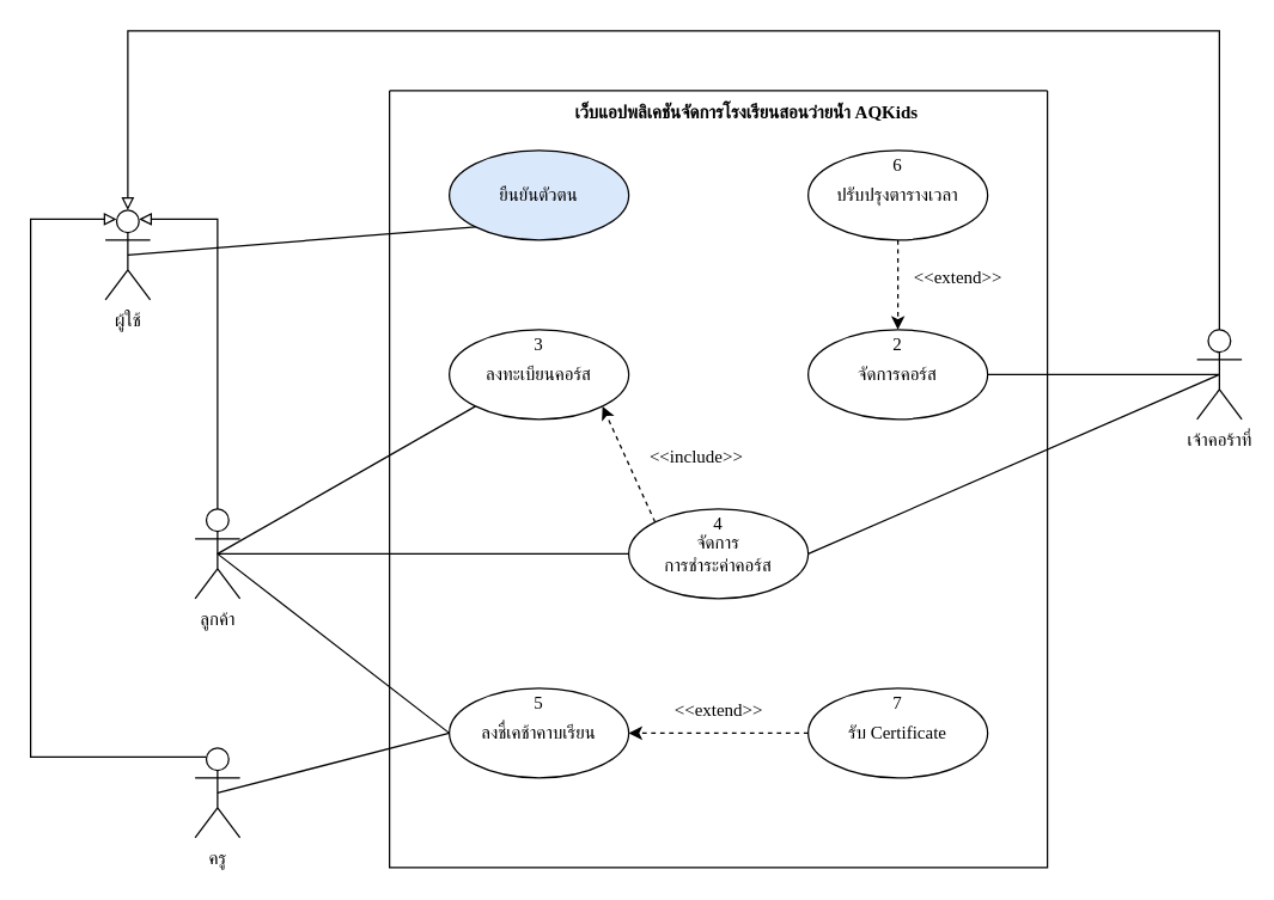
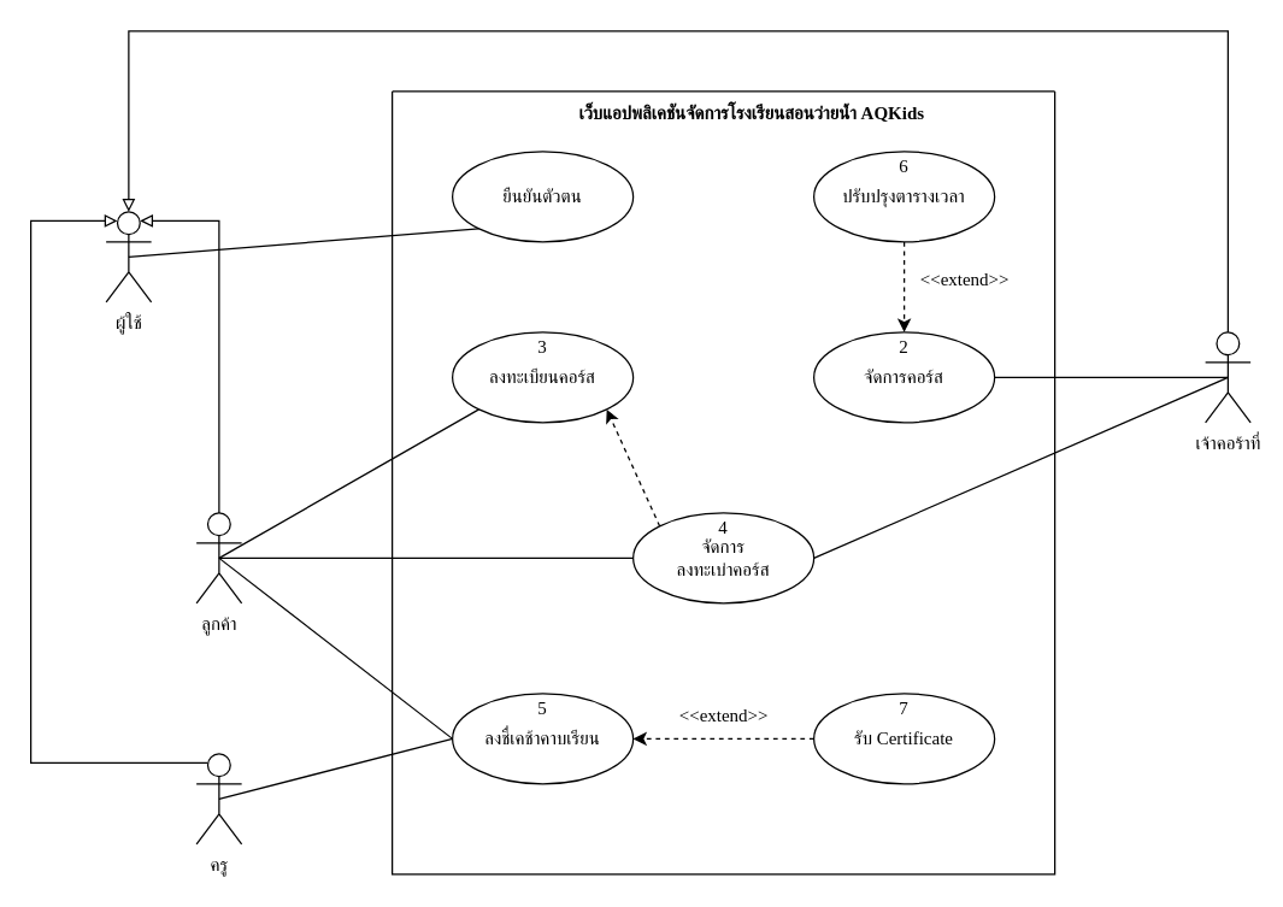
  <mxCell id="0" />
  <mxCell id="1" parent="0" />
  <mxCell id="2" style="rounded=0;orthogonalLoop=1;jettySize=auto;html=1;exitX=0.5;exitY=0.5;exitDx=0;exitDy=0;exitPerimeter=0;entryX=0;entryY=0.5;entryDx=0;entryDy=0;endArrow=none;endFill=0;fontFamily=Sarabun;movable=0;resizable=0;rotatable=0;deletable=0;editable=0;locked=1;connectable=0;fontSize=12;fontSource=https%3A%2F%2Ffonts.googleapis.com%2Fcss%3Ffamily%3DSarabun;" parent="1" source="5" target="28" edge="1"><mxGeometry relative="1" as="geometry" /></mxCell>
  <mxCell id="3" style="edgeStyle=none;shape=connector;rounded=0;orthogonalLoop=1;jettySize=auto;html=1;exitX=0.5;exitY=0.5;exitDx=0;exitDy=0;exitPerimeter=0;entryX=0;entryY=1;entryDx=0;entryDy=0;labelBackgroundColor=default;strokeColor=default;align=center;verticalAlign=middle;fontFamily=Sarabun;fontSize=12;fontColor=default;endArrow=none;endFill=0;movable=0;resizable=0;rotatable=0;deletable=0;editable=0;locked=1;connectable=0;fontSource=https%3A%2F%2Ffonts.googleapis.com%2Fcss%3Ffamily%3DSarabun;" parent="1" source="5" target="17" edge="1"><mxGeometry relative="1" as="geometry" /></mxCell>
  <mxCell id="4" style="edgeStyle=none;shape=connector;rounded=0;orthogonalLoop=1;jettySize=auto;html=1;exitX=0.5;exitY=0.5;exitDx=0;exitDy=0;exitPerimeter=0;labelBackgroundColor=default;strokeColor=default;align=center;verticalAlign=middle;fontFamily=Sarabun;fontSize=12;fontColor=default;endArrow=none;endFill=0;entryX=0;entryY=0.5;entryDx=0;entryDy=0;movable=0;resizable=0;rotatable=0;deletable=0;editable=0;locked=1;connectable=0;fontSource=https%3A%2F%2Ffonts.googleapis.com%2Fcss%3Ffamily%3DSarabun;" parent="1" source="5" target="14" edge="1"><mxGeometry relative="1" as="geometry"><mxPoint x="340" y="370.111" as="targetPoint" /></mxGeometry></mxCell>
  <mxCell id="5" value="ลูกค้า" style="shape=umlActor;verticalLabelPosition=bottom;verticalAlign=top;html=1;outlineConnect=0;fontFamily=Sarabun;movable=0;resizable=0;rotatable=0;deletable=0;editable=0;locked=1;connectable=0;fontSize=12;fontSource=https%3A%2F%2Ffonts.googleapis.com%2Fcss%3Ffamily%3DSarabun;" parent="1" vertex="1"><mxGeometry x="130" y="340" width="30" height="60" as="geometry" /></mxCell>
  <mxCell id="6" style="rounded=0;orthogonalLoop=1;jettySize=auto;html=1;exitX=0.5;exitY=0.5;exitDx=0;exitDy=0;exitPerimeter=0;entryX=1;entryY=0.5;entryDx=0;entryDy=0;endArrow=none;endFill=0;fontFamily=Sarabun;movable=0;resizable=0;rotatable=0;deletable=0;editable=0;locked=1;connectable=0;fontSize=12;fontSource=https%3A%2F%2Ffonts.googleapis.com%2Fcss%3Ffamily%3DSarabun;" parent="1" source="8" target="20" edge="1"><mxGeometry relative="1" as="geometry" /></mxCell>
  <mxCell id="7" style="edgeStyle=none;shape=connector;rounded=0;orthogonalLoop=1;jettySize=auto;html=1;exitX=0.5;exitY=0.5;exitDx=0;exitDy=0;exitPerimeter=0;entryX=1;entryY=0.5;entryDx=0;entryDy=0;labelBackgroundColor=default;strokeColor=default;align=center;verticalAlign=middle;fontFamily=Sarabun;fontSize=12;fontColor=default;endArrow=none;endFill=0;movable=0;resizable=0;rotatable=0;deletable=0;editable=0;locked=1;connectable=0;fontSource=https%3A%2F%2Ffonts.googleapis.com%2Fcss%3Ffamily%3DSarabun;" parent="1" source="8" target="28" edge="1"><mxGeometry relative="1" as="geometry" /></mxCell>
  <mxCell id="8" value="เจ้าคอร้าที่" style="shape=umlActor;verticalLabelPosition=bottom;verticalAlign=top;html=1;outlineConnect=0;fontFamily=Sarabun;movable=0;resizable=0;rotatable=0;deletable=0;editable=0;locked=1;connectable=0;fontSize=12;fontSource=https%3A%2F%2Ffonts.googleapis.com%2Fcss%3Ffamily%3DSarabun;" parent="1" vertex="1"><mxGeometry x="800" y="220" width="30" height="60" as="geometry" /></mxCell>
  <mxCell id="9" style="edgeStyle=none;shape=connector;rounded=0;orthogonalLoop=1;jettySize=auto;html=1;exitX=0.5;exitY=0.5;exitDx=0;exitDy=0;exitPerimeter=0;entryX=0;entryY=0.5;entryDx=0;entryDy=0;labelBackgroundColor=default;strokeColor=default;align=center;verticalAlign=middle;fontFamily=Sarabun;fontSize=12;fontColor=default;endArrow=none;endFill=0;movable=0;resizable=0;rotatable=0;deletable=0;editable=0;locked=1;connectable=0;fontSource=https%3A%2F%2Ffonts.googleapis.com%2Fcss%3Ffamily%3DSarabun;" parent="1" source="10" target="14" edge="1"><mxGeometry relative="1" as="geometry" /></mxCell>
  <mxCell id="10" value="ครู" style="shape=umlActor;verticalLabelPosition=bottom;verticalAlign=top;html=1;outlineConnect=0;fontFamily=Sarabun;movable=0;resizable=0;rotatable=0;deletable=0;editable=0;locked=1;connectable=0;fontSize=12;fontSource=https%3A%2F%2Ffonts.googleapis.com%2Fcss%3Ffamily%3DSarabun;" parent="1" vertex="1"><mxGeometry x="130" y="500" width="30" height="60" as="geometry" /></mxCell>
  <mxCell id="11" value="" style="swimlane;startSize=0;fontFamily=Sarabun;movable=0;resizable=0;rotatable=0;deletable=0;editable=0;locked=1;connectable=0;fontSize=12;fontSource=https%3A%2F%2Ffonts.googleapis.com%2Fcss%3Ffamily%3DSarabun;" parent="1" vertex="1"><mxGeometry x="260" y="60" width="440" height="520" as="geometry"><mxRectangle x="80" y="-80" width="50" height="40" as="alternateBounds" /></mxGeometry></mxCell>
  <mxCell id="12" value="เว็บแอปพลิเคชันจัดการโรงเรียนสอนว่ายน้ำ AQKids&amp;nbsp;" style="text;html=1;align=center;verticalAlign=middle;resizable=0;points=[];autosize=1;strokeColor=none;fillColor=none;fontFamily=Sarabun;movable=0;rotatable=0;deletable=0;editable=0;locked=1;connectable=0;fontSize=12;fontStyle=1;fontSource=https%3A%2F%2Ffonts.googleapis.com%2Fcss%3Ffamily%3DSarabun;" parent="11" vertex="1"><mxGeometry x="105" width="270" height="30" as="geometry" /></mxCell>
  <mxCell id="13" value="" style="group;fontFamily=Sarabun;movable=0;resizable=0;rotatable=0;deletable=0;editable=0;locked=1;connectable=0;fontSize=12;fontSource=https%3A%2F%2Ffonts.googleapis.com%2Fcss%3Ffamily%3DSarabun;" parent="11" vertex="1" connectable="0"><mxGeometry x="40" y="400" width="120" height="60" as="geometry" /></mxCell>
  <mxCell id="14" value="ลงชื่เคช้าคาบเรียน" style="ellipse;whiteSpace=wrap;html=1;fontFamily=Sarabun;movable=0;resizable=0;rotatable=0;deletable=0;editable=0;locked=1;connectable=0;fontSize=12;fontSource=https%3A%2F%2Ffonts.googleapis.com%2Fcss%3Ffamily%3DSarabun;" parent="13" vertex="1"><mxGeometry width="120" height="60" as="geometry" /></mxCell>
  <mxCell id="15" value="5" style="whiteSpace=wrap;html=1;aspect=fixed;fontFamily=Sarabun;fillColor=none;strokeColor=none;movable=0;resizable=0;rotatable=0;deletable=0;editable=0;locked=1;connectable=0;fontSize=12;fontSource=https%3A%2F%2Ffonts.googleapis.com%2Fcss%3Ffamily%3DSarabun;" parent="13" vertex="1"><mxGeometry x="50.0" width="20" height="20" as="geometry" /></mxCell>
  <mxCell id="16" value="" style="group;fontFamily=Sarabun;movable=0;resizable=0;rotatable=0;deletable=0;editable=0;locked=1;connectable=0;fontSize=12;fontSource=https%3A%2F%2Ffonts.googleapis.com%2Fcss%3Ffamily%3DSarabun;" parent="11" vertex="1" connectable="0"><mxGeometry x="40" y="160" width="120" height="60" as="geometry" /></mxCell>
  <mxCell id="17" value="ลงทะเบียนคอร์ส" style="ellipse;whiteSpace=wrap;html=1;fontFamily=Sarabun;movable=0;resizable=0;rotatable=0;deletable=0;editable=0;locked=1;connectable=0;fontSize=12;fontSource=https%3A%2F%2Ffonts.googleapis.com%2Fcss%3Ffamily%3DSarabun;" parent="16" vertex="1"><mxGeometry width="120" height="60" as="geometry" /></mxCell>
  <mxCell id="18" value="3" style="whiteSpace=wrap;html=1;aspect=fixed;fontFamily=Sarabun;fillColor=none;strokeColor=none;movable=0;resizable=0;rotatable=0;deletable=0;editable=0;locked=1;connectable=0;fontSize=12;fontSource=https%3A%2F%2Ffonts.googleapis.com%2Fcss%3Ffamily%3DSarabun;" parent="16" vertex="1"><mxGeometry x="50.0" width="20" height="20" as="geometry" /></mxCell>
  <mxCell id="19" value="" style="group;fontFamily=Sarabun;movable=0;resizable=0;rotatable=0;deletable=0;editable=0;locked=1;connectable=0;fontSize=12;fontSource=https%3A%2F%2Ffonts.googleapis.com%2Fcss%3Ffamily%3DSarabun;" parent="11" vertex="1" connectable="0"><mxGeometry x="280" y="160" width="120" height="60" as="geometry" /></mxCell>
  <mxCell id="20" value="จัดการคอร์ส" style="ellipse;whiteSpace=wrap;html=1;fontFamily=Sarabun;movable=0;resizable=0;rotatable=0;deletable=0;editable=0;locked=1;connectable=0;fontSize=12;fontSource=https%3A%2F%2Ffonts.googleapis.com%2Fcss%3Ffamily%3DSarabun;" parent="19" vertex="1"><mxGeometry width="120" height="60" as="geometry" /></mxCell>
  <mxCell id="21" value="2" style="whiteSpace=wrap;html=1;aspect=fixed;fontFamily=Sarabun;fillColor=none;strokeColor=none;movable=0;resizable=0;rotatable=0;deletable=0;editable=0;locked=1;connectable=0;fontSize=12;fontSource=https%3A%2F%2Ffonts.googleapis.com%2Fcss%3Ffamily%3DSarabun;" parent="19" vertex="1"><mxGeometry x="50.0" width="20" height="20" as="geometry" /></mxCell>
  <mxCell id="22" value="" style="group;fontFamily=Sarabun;movable=0;resizable=0;rotatable=0;deletable=0;editable=0;locked=1;connectable=0;fontSize=12;fontSource=https%3A%2F%2Ffonts.googleapis.com%2Fcss%3Ffamily%3DSarabun;" parent="11" vertex="1" connectable="0"><mxGeometry x="280" y="40" width="120" height="60" as="geometry" /></mxCell>
  <mxCell id="23" value="ปรับปรุงตารางเวลา" style="ellipse;whiteSpace=wrap;html=1;fontFamily=Sarabun;movable=0;resizable=0;rotatable=0;deletable=0;editable=0;locked=1;connectable=0;fontSize=12;fontSource=https%3A%2F%2Ffonts.googleapis.com%2Fcss%3Ffamily%3DSarabun;" parent="22" vertex="1"><mxGeometry width="120" height="60" as="geometry" /></mxCell>
  <mxCell id="24" value="6" style="whiteSpace=wrap;html=1;aspect=fixed;fontFamily=Sarabun;fillColor=none;strokeColor=none;movable=0;resizable=0;rotatable=0;deletable=0;editable=0;locked=1;connectable=0;fontSize=12;fontSource=https%3A%2F%2Ffonts.googleapis.com%2Fcss%3Ffamily%3DSarabun;" parent="22" vertex="1"><mxGeometry x="50.0" width="20" height="20" as="geometry" /></mxCell>
  <mxCell id="25" value="" style="group;fontFamily=Sarabun;movable=0;resizable=0;rotatable=0;deletable=0;editable=0;locked=1;connectable=0;fontSize=12;fontSource=https%3A%2F%2Ffonts.googleapis.com%2Fcss%3Ffamily%3DSarabun;" parent="11" vertex="1" connectable="0"><mxGeometry x="40" y="40" width="120" height="60" as="geometry" /></mxCell>
- <mxCell id="26" value="ยืนยันตัวตน" style="ellipse;whiteSpace=wrap;html=1;fontFamily=Sarabun;movable=0;resizable=0;rotatable=0;deletable=0;editable=0;locked=1;connectable=0;fontSize=12;fontSource=https%3A%2F%2Ffonts.googleapis.com%2Fcss%3Ffamily%3DSarabun;fillColor=#dae8fc;" parent="25" vertex="1"><mxGeometry width="120" height="60" as="geometry" /></mxCell>
+ <mxCell id="26" value="ยืนยันตัวตน" style="ellipse;whiteSpace=wrap;html=1;fontFamily=Sarabun;movable=0;resizable=0;rotatable=0;deletable=0;editable=0;locked=1;connectable=0;fontSize=12;fontSource=https%3A%2F%2Ffonts.googleapis.com%2Fcss%3Ffamily%3DSarabun;" parent="25" vertex="1"><mxGeometry width="120" height="60" as="geometry" /></mxCell>
  <mxCell id="27" value="" style="group;fontFamily=Sarabun;movable=0;resizable=0;rotatable=0;deletable=0;editable=0;locked=1;connectable=0;fontSize=12;fontSource=https%3A%2F%2Ffonts.googleapis.com%2Fcss%3Ffamily%3DSarabun;" parent="11" vertex="1" connectable="0"><mxGeometry x="160" y="280" width="120" height="60" as="geometry" /></mxCell>
- <mxCell id="28" value="จัดการ&lt;br style=&quot;font-size: 12px;&quot;&gt;การชำระค่าคอร์ส" style="ellipse;whiteSpace=wrap;html=1;fontFamily=Sarabun;movable=0;resizable=0;rotatable=0;deletable=0;editable=0;locked=1;connectable=0;fontSize=12;fontSource=https%3A%2F%2Ffonts.googleapis.com%2Fcss%3Ffamily%3DSarabun;" parent="27" vertex="1"><mxGeometry width="120" height="60" as="geometry" /></mxCell>
+ <mxCell id="28" value="จัดการ&lt;br style=&quot;font-size: 12px;&quot;&gt;ลงทะเบ่าคอร์ส" style="ellipse;whiteSpace=wrap;html=1;fontFamily=Sarabun;movable=0;resizable=0;rotatable=0;deletable=0;editable=0;locked=1;connectable=0;fontSize=12;fontSource=https%3A%2F%2Ffonts.googleapis.com%2Fcss%3Ffamily%3DSarabun;" parent="27" vertex="1"><mxGeometry width="120" height="60" as="geometry" /></mxCell>
  <mxCell id="29" value="4" style="whiteSpace=wrap;html=1;aspect=fixed;fontFamily=Sarabun;fillColor=none;strokeColor=none;movable=0;resizable=0;rotatable=0;deletable=0;editable=0;locked=1;connectable=0;fontSize=12;fontSource=https%3A%2F%2Ffonts.googleapis.com%2Fcss%3Ffamily%3DSarabun;" parent="27" vertex="1"><mxGeometry x="50.0" width="20" height="20" as="geometry" /></mxCell>
  <mxCell id="30" value="" style="group;fontFamily=Sarabun;movable=0;resizable=0;rotatable=0;deletable=0;editable=0;locked=1;connectable=0;fontSize=12;fontSource=https%3A%2F%2Ffonts.googleapis.com%2Fcss%3Ffamily%3DSarabun;" parent="11" vertex="1" connectable="0"><mxGeometry x="280" y="400" width="120" height="60" as="geometry" /></mxCell>
  <mxCell id="31" value="รับ Certificate" style="ellipse;whiteSpace=wrap;html=1;fontFamily=Sarabun;movable=0;resizable=0;rotatable=0;deletable=0;editable=0;locked=1;connectable=0;fontSize=12;fontSource=https%3A%2F%2Ffonts.googleapis.com%2Fcss%3Ffamily%3DSarabun;" parent="30" vertex="1"><mxGeometry width="120" height="60" as="geometry" /></mxCell>
  <mxCell id="32" value="7" style="whiteSpace=wrap;html=1;aspect=fixed;fontFamily=Sarabun;fillColor=none;strokeColor=none;movable=0;resizable=0;rotatable=0;deletable=0;editable=0;locked=1;connectable=0;fontSize=12;fontSource=https%3A%2F%2Ffonts.googleapis.com%2Fcss%3Ffamily%3DSarabun;" parent="30" vertex="1"><mxGeometry x="50.0" width="20" height="20" as="geometry" /></mxCell>
  <mxCell id="33" style="edgeStyle=none;shape=connector;rounded=0;orthogonalLoop=1;jettySize=auto;html=1;exitX=0;exitY=0;exitDx=0;exitDy=0;entryX=1;entryY=1;entryDx=0;entryDy=0;labelBackgroundColor=default;strokeColor=default;align=center;verticalAlign=middle;fontFamily=Sarabun;fontSize=12;fontColor=default;endArrow=classic;endFill=1;dashed=1;movable=0;resizable=0;rotatable=0;deletable=0;editable=0;locked=1;connectable=0;fontSource=https%3A%2F%2Ffonts.googleapis.com%2Fcss%3Ffamily%3DSarabun;" parent="11" source="28" target="17" edge="1"><mxGeometry relative="1" as="geometry" /></mxCell>
- <mxCell id="34" value="&amp;lt;&amp;lt;include&amp;gt;&amp;gt;" style="text;html=1;align=center;verticalAlign=middle;resizable=0;points=[];autosize=1;strokeColor=none;fillColor=none;fontSize=12;fontFamily=Sarabun;fontColor=default;movable=0;rotatable=0;deletable=0;editable=0;locked=1;connectable=0;fontSource=https%3A%2F%2Ffonts.googleapis.com%2Fcss%3Ffamily%3DSarabun;" parent="11" vertex="1"><mxGeometry x="160" y="230" width="90" height="30" as="geometry" /></mxCell>
  <mxCell id="35" style="edgeStyle=none;shape=connector;rounded=0;orthogonalLoop=1;jettySize=auto;html=1;exitX=0;exitY=0.5;exitDx=0;exitDy=0;entryX=1;entryY=0.5;entryDx=0;entryDy=0;labelBackgroundColor=default;strokeColor=default;align=center;verticalAlign=middle;fontFamily=Sarabun;fontSize=12;fontColor=default;endArrow=classic;endFill=1;dashed=1;movable=0;resizable=0;rotatable=0;deletable=0;editable=0;locked=1;connectable=0;fontSource=https%3A%2F%2Ffonts.googleapis.com%2Fcss%3Ffamily%3DSarabun;" parent="11" source="31" target="14" edge="1"><mxGeometry relative="1" as="geometry" /></mxCell>
  <mxCell id="36" value="&amp;lt;&amp;lt;extend&amp;gt;&amp;gt;" style="text;html=1;align=center;verticalAlign=middle;resizable=0;points=[];autosize=1;strokeColor=none;fillColor=none;fontSize=12;fontFamily=Sarabun;fontColor=default;movable=0;rotatable=0;deletable=0;editable=0;locked=1;connectable=0;fontSource=https%3A%2F%2Ffonts.googleapis.com%2Fcss%3Ffamily%3DSarabun;" parent="11" vertex="1"><mxGeometry x="335" y="110" width="90" height="30" as="geometry" /></mxCell>
  <mxCell id="37" style="edgeStyle=none;shape=connector;rounded=0;orthogonalLoop=1;jettySize=auto;html=1;exitX=0.5;exitY=1;exitDx=0;exitDy=0;entryX=0.5;entryY=0;entryDx=0;entryDy=0;labelBackgroundColor=default;strokeColor=default;align=center;verticalAlign=middle;fontFamily=Sarabun;fontSize=12;fontColor=default;endArrow=classic;endFill=1;dashed=1;movable=0;resizable=0;rotatable=0;deletable=0;editable=0;locked=1;connectable=0;fontSource=https%3A%2F%2Ffonts.googleapis.com%2Fcss%3Ffamily%3DSarabun;" parent="11" source="23" target="21" edge="1"><mxGeometry relative="1" as="geometry" /></mxCell>
  <mxCell id="38" value="&amp;lt;&amp;lt;extend&amp;gt;&amp;gt;" style="text;html=1;align=center;verticalAlign=middle;resizable=0;points=[];autosize=1;strokeColor=none;fillColor=none;fontSize=12;fontFamily=Sarabun;fontColor=default;movable=0;rotatable=0;deletable=0;editable=0;locked=1;connectable=0;fontSource=https%3A%2F%2Ffonts.googleapis.com%2Fcss%3Ffamily%3DSarabun;" parent="11" vertex="1"><mxGeometry x="175" y="400" width="90" height="30" as="geometry" /></mxCell>
  <mxCell id="39" style="edgeStyle=none;shape=connector;rounded=0;orthogonalLoop=1;jettySize=auto;html=1;exitX=0.5;exitY=0.5;exitDx=0;exitDy=0;exitPerimeter=0;entryX=0;entryY=1;entryDx=0;entryDy=0;labelBackgroundColor=default;strokeColor=default;align=center;verticalAlign=middle;fontFamily=Sarabun;fontSize=12;fontColor=default;endArrow=none;endFill=0;movable=0;resizable=0;rotatable=0;deletable=0;editable=0;locked=1;connectable=0;fontSource=https%3A%2F%2Ffonts.googleapis.com%2Fcss%3Ffamily%3DSarabun;" parent="1" source="40" target="26" edge="1"><mxGeometry relative="1" as="geometry" /></mxCell>
  <mxCell id="40" value="ผู้ใช้" style="shape=umlActor;verticalLabelPosition=bottom;verticalAlign=top;html=1;outlineConnect=0;fontFamily=Sarabun;movable=0;resizable=0;rotatable=0;deletable=0;editable=0;locked=1;connectable=0;fontSize=12;fontSource=https%3A%2F%2Ffonts.googleapis.com%2Fcss%3Ffamily%3DSarabun;" parent="1" vertex="1"><mxGeometry x="70" width="30" height="60" as="geometry" y="140" /></mxCell>
  <mxCell id="41" style="edgeStyle=orthogonalEdgeStyle;shape=connector;rounded=0;orthogonalLoop=1;jettySize=auto;html=1;exitX=0.5;exitY=0;exitDx=0;exitDy=0;exitPerimeter=0;entryX=0.5;entryY=0;entryDx=0;entryDy=0;entryPerimeter=0;labelBackgroundColor=default;strokeColor=default;align=center;verticalAlign=middle;fontFamily=Sarabun;fontSize=12;fontColor=default;endArrow=block;endFill=0;movable=0;resizable=0;rotatable=0;deletable=0;editable=0;locked=1;connectable=0;fontSource=https%3A%2F%2Ffonts.googleapis.com%2Fcss%3Ffamily%3DSarabun;" parent="1" source="8" target="40" edge="1"><mxGeometry relative="1" as="geometry"><Array as="points"><mxPoint x="815" y="20" /><mxPoint x="85" y="20" /></Array></mxGeometry></mxCell>
  <mxCell id="42" style="edgeStyle=orthogonalEdgeStyle;shape=connector;rounded=0;orthogonalLoop=1;jettySize=auto;html=1;exitX=0.5;exitY=0;exitDx=0;exitDy=0;exitPerimeter=0;entryX=0.75;entryY=0.1;entryDx=0;entryDy=0;entryPerimeter=0;labelBackgroundColor=default;strokeColor=default;align=center;verticalAlign=middle;fontFamily=Sarabun;fontSize=12;fontColor=default;endArrow=block;endFill=0;movable=0;resizable=0;rotatable=0;deletable=0;editable=0;locked=1;connectable=0;fontSource=https%3A%2F%2Ffonts.googleapis.com%2Fcss%3Ffamily%3DSarabun;" parent="1" source="5" target="40" edge="1"><mxGeometry relative="1" as="geometry"><Array as="points"><mxPoint x="145" y="146" /></Array></mxGeometry></mxCell>
  <mxCell id="43" style="edgeStyle=orthogonalEdgeStyle;shape=connector;rounded=0;orthogonalLoop=1;jettySize=auto;html=1;exitX=0.25;exitY=0.1;exitDx=0;exitDy=0;exitPerimeter=0;entryX=0.25;entryY=0.1;entryDx=0;entryDy=0;entryPerimeter=0;labelBackgroundColor=default;strokeColor=default;align=center;verticalAlign=middle;fontFamily=Sarabun;fontSize=12;fontColor=default;endArrow=block;endFill=0;movable=0;resizable=0;rotatable=0;deletable=0;editable=0;locked=1;connectable=0;fontSource=https%3A%2F%2Ffonts.googleapis.com%2Fcss%3Ffamily%3DSarabun;" parent="1" source="10" target="40" edge="1"><mxGeometry relative="1" as="geometry"><Array as="points"><mxPoint x="20" y="506" /><mxPoint x="20" y="146" /></Array></mxGeometry></mxCell>
